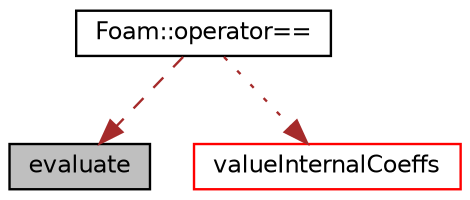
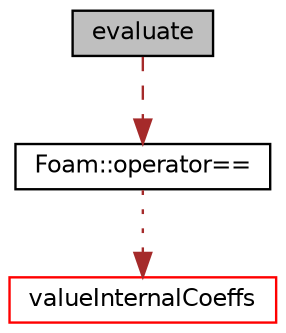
  digraph {
    rankdir=TB
    node [color=black fontname=Helvetica fontsize=10 shape=record]
    edge [color=brown fontname=Helvetica fontsize=10 labelfontname=Helvetica labelfontsize=10]
    n1 [fillcolor=grey75 fontcolor=black height=0.2 label=evaluate style=filled width=0.4]
    n2 [height=0.2 label="Foam::operator==" width=0.4]
    n3 [color=red height=0.2 label=valueInternalCoeffs width=0.4]
-   n2 -> n1 [style=dashed]
+   n1 -> n2 [style=dashed]
    n2 -> n3 [style=dotted]
  }
